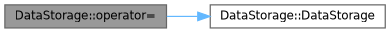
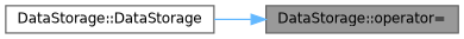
  digraph {
    rankdir=LR
    node [fontname=Helvetica fontsize=10 shape=box style=filled]
    n1 [color=gray40 fillcolor=grey60 fontcolor=black height=0.2 label="DataStorage::operator=" width=0.4]
    n2 [color=grey40 fillcolor=white height=0.2 label="DataStorage::DataStorage" width=0.4]
-   n1 -> n2 [color=steelblue1 fontname=Helvetica fontsize=10 labelfontname=Helvetica labelfontsize=10 style=solid]
+   n2 -> n1 [color=steelblue1 fontname=Helvetica fontsize=10 labelfontname=Helvetica labelfontsize=10 style=solid]
  }
